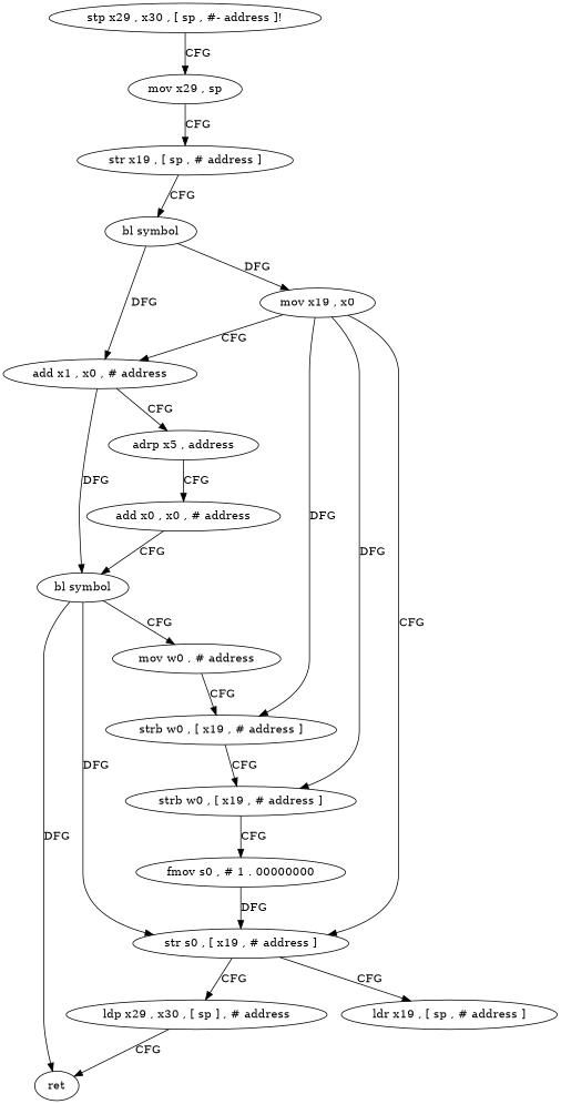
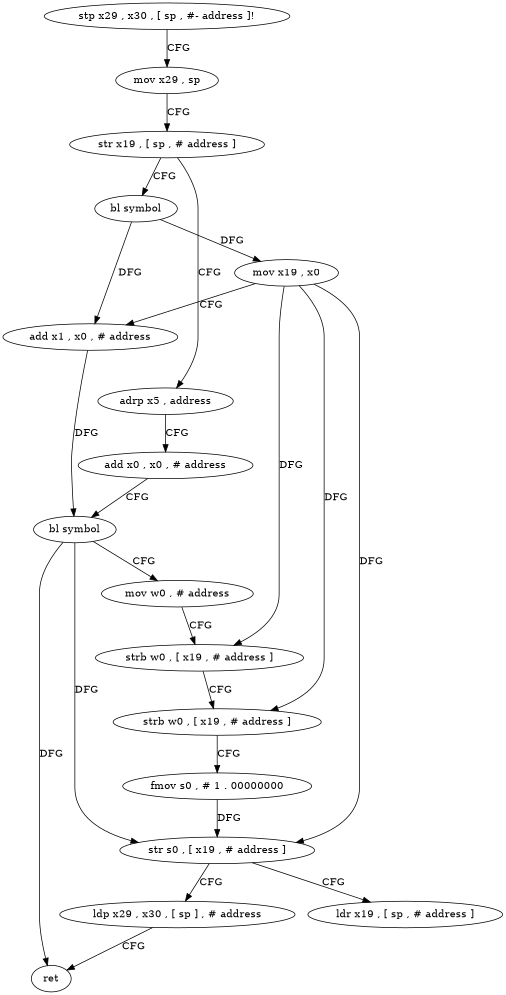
  digraph {
    n1 [label="stp x29 , x30 , [ sp , #- address ]!"]
    n2 [label="mov x29 , sp"]
    n3 [label="str x19 , [ sp , # address ]"]
    n4 [label="bl symbol"]
    n5 [label="mov x19 , x0"]
    n6 [label="add x1 , x0 , # address"]
    n7 [label="strb w0 , [ x19 , # address ]"]
    n8 [label="strb w0 , [ x19 , # address ]"]
    n9 [label="str s0 , [ x19 , # address ]"]
    n10 [label="adrp x5 , address"]
    n11 [label="bl symbol"]
    n12 [label="fmov s0 , # 1 . 00000000"]
    n13 [label="ldr x19 , [ sp , # address ]"]
    n14 [label="ldp x29 , x30 , [ sp ] , # address"]
    n15 [label="add x0 , x0 , # address"]
    n16 [label="mov w0 , # address"]
    n17 [label=ret]
    n1 -> n2 [label=CFG]
    n2 -> n3 [label=CFG]
    n3 -> n4 [label=CFG]
    n4 -> n5 [label=DFG]
    n4 -> n6 [label=DFG]
    n5 -> n6 [label=CFG]
    n5 -> n7 [label=DFG]
    n5 -> n8 [label=DFG]
-   n5 -> n9 [label=CFG]
-   n6 -> n10 [label=CFG]
+   n5 -> n9 [label=DFG]
+   n3 -> n10 [label=CFG]
    n6 -> n11 [label=DFG]
    n7 -> n8 [label=CFG]
    n8 -> n12 [label=CFG]
    n9 -> n13 [label=CFG]
    n9 -> n14 [label=CFG]
    n10 -> n15 [label=CFG]
    n11 -> n9 [label=DFG]
    n11 -> n16 [label=CFG]
    n11 -> n17 [label=DFG]
    n12 -> n9 [label=DFG]
    n14 -> n17 [label=CFG]
    n15 -> n11 [label=CFG]
    n16 -> n7 [label=CFG]
  }
